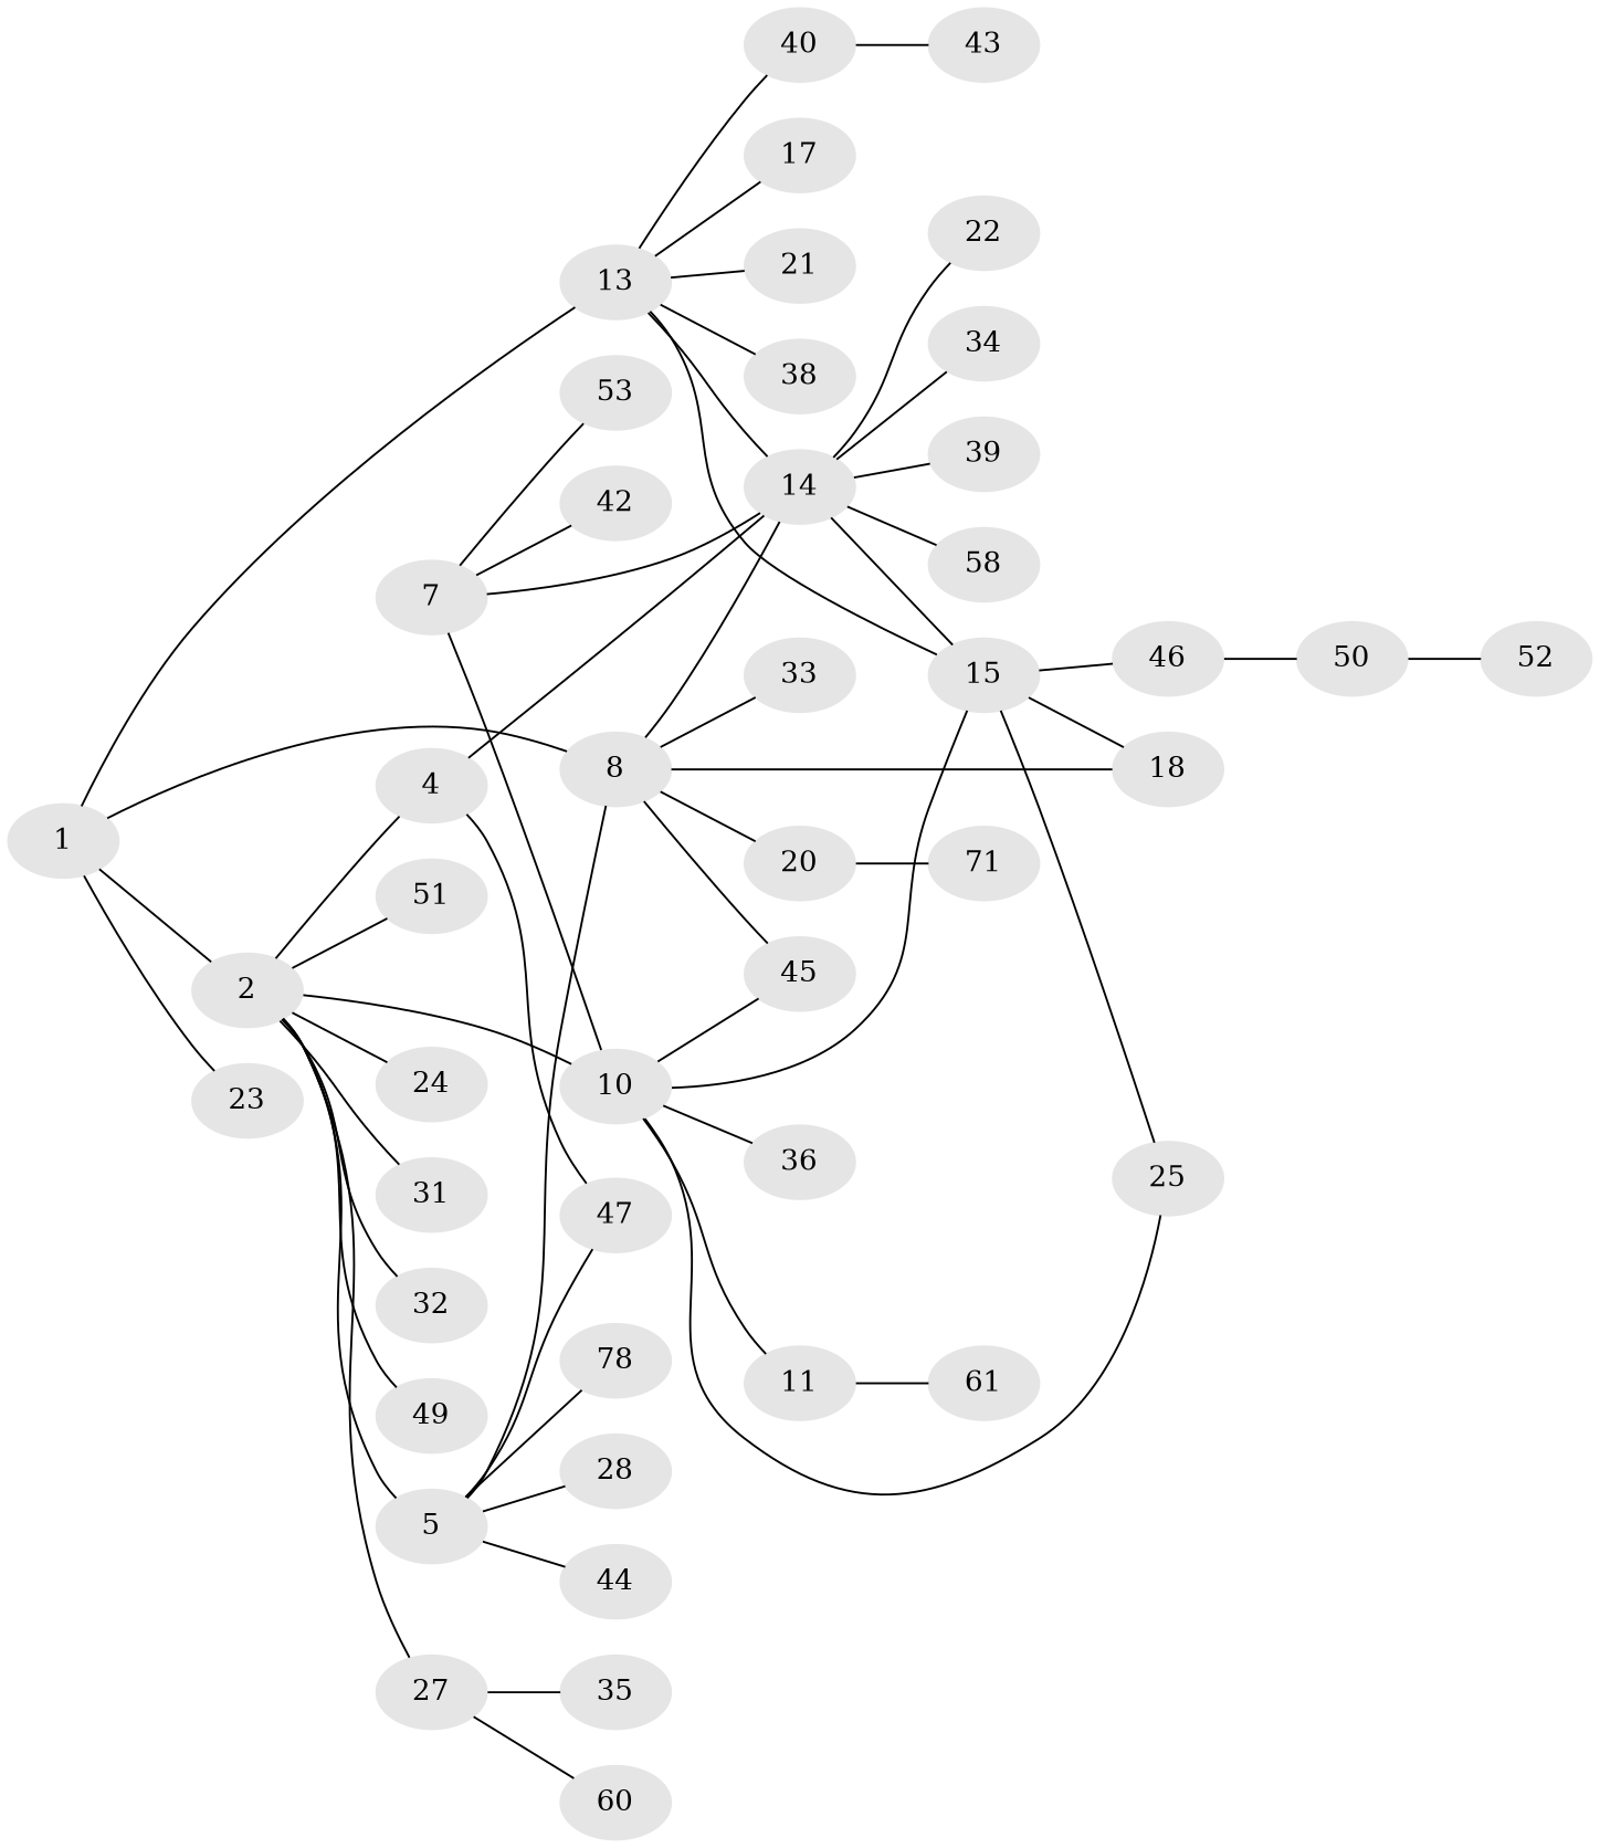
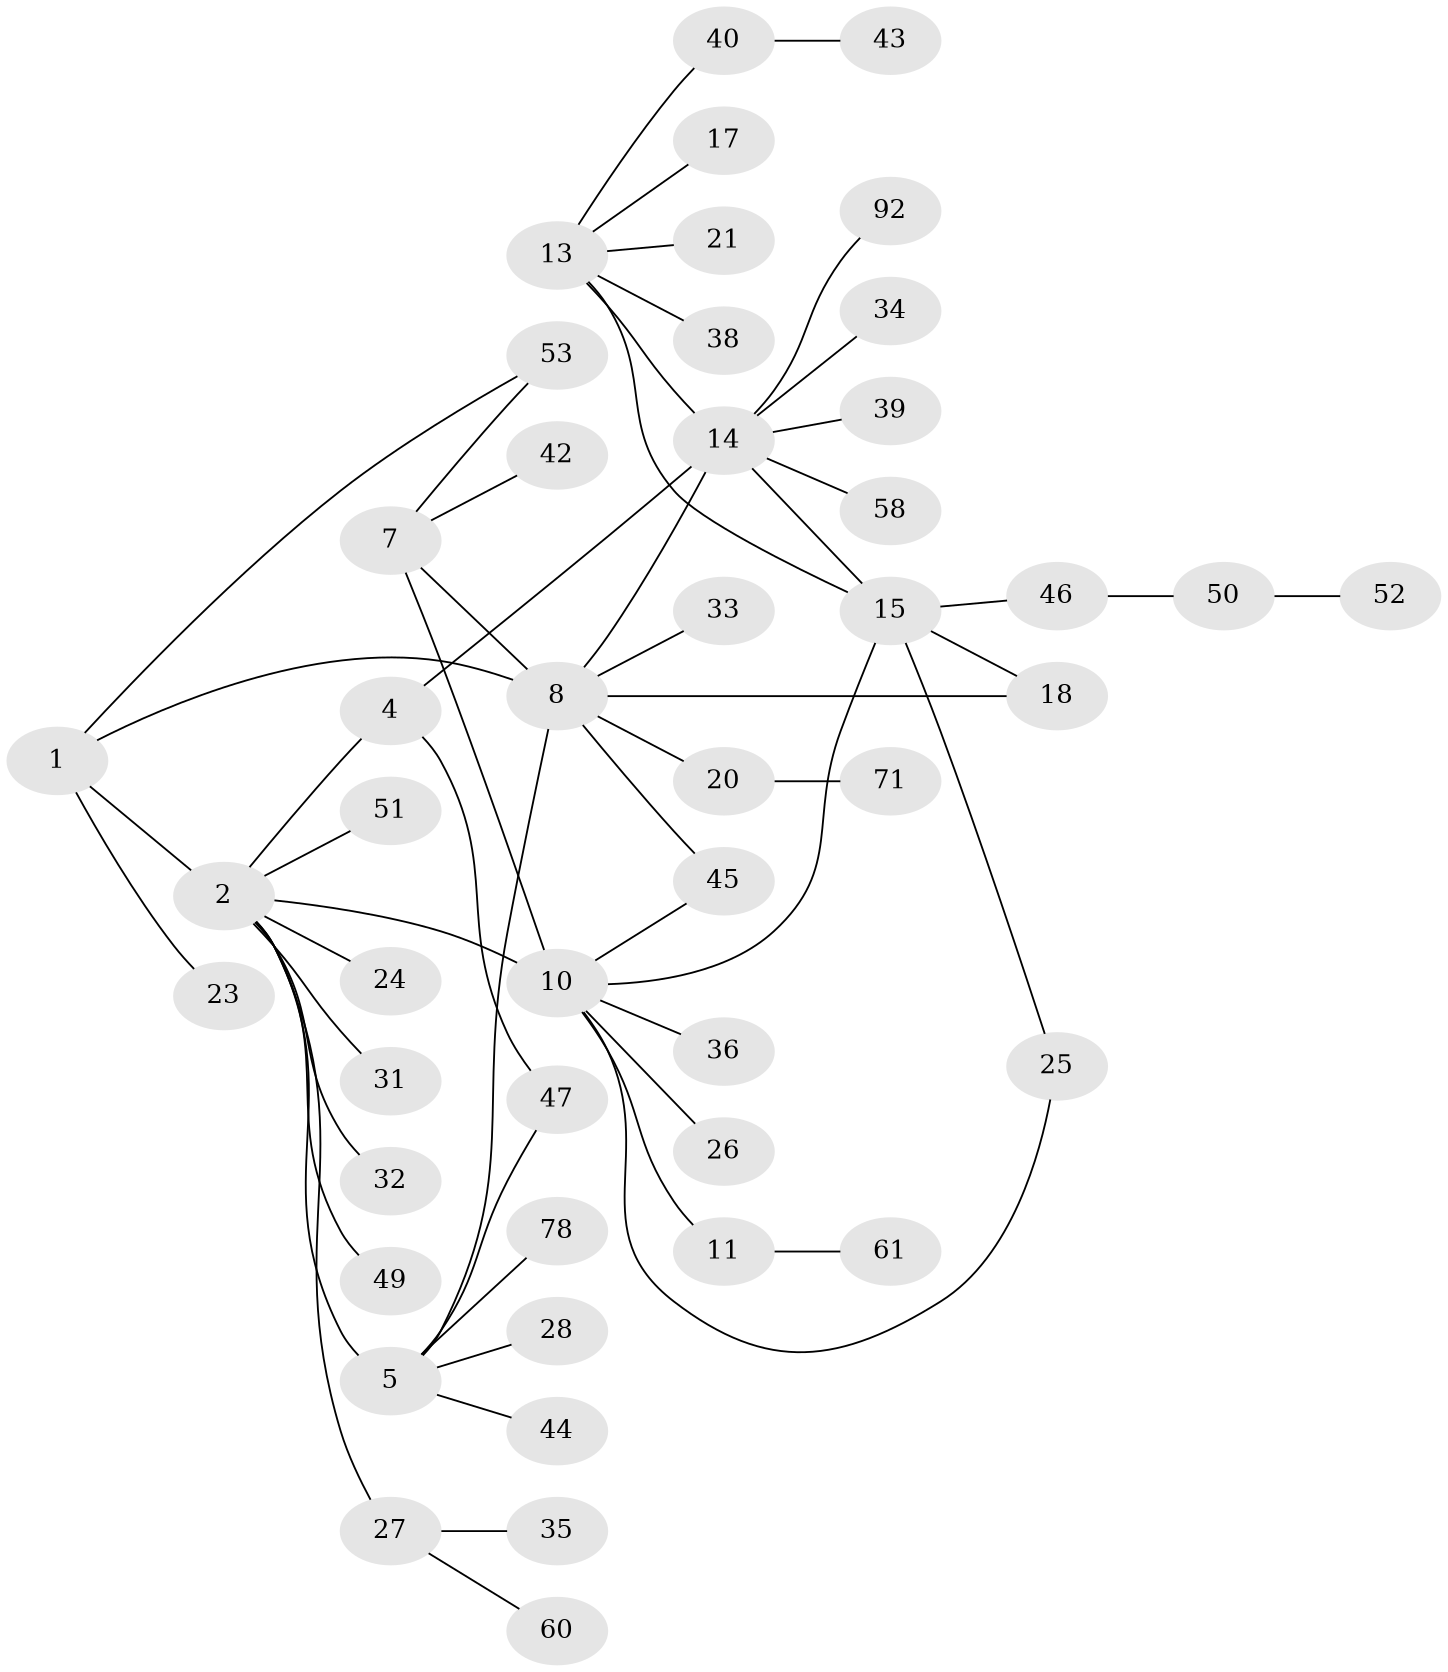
  graph {
    rankdir=LR
    node [color=gray90 style=filled]
    1 [super="+3"]
    2 [super="+6"]
    8 [super="+9"]
    13 [super="+29"]
    23 [super="+59"]
    4
    5 [super="+16"]
    10 [super="+12"]
    24
    27 [super="+54"]
    31
    32
    49
    51
    14 [super="+37"]
    18 [super="+19"]
    20
    33
    45
    15 [super="+30"]
    17
    21
    38 [super="+57"]
    40
    47
    28
    44
    n28 [label=78]
    11
    25
+   26
    36
    35
    60
-   22
+   22 [label=92]
    34
    39
    58
    7 [super="+56"]
    42
    53
    n42 [label=71]
    61
    46
    43
    50 [super="+55"]
    52
    1 -- 2 [weight=2]
    1 -- 8
-   1 -- 13
+   1 -- 53
    1 -- 23
    2 -- 4
    2 -- 5
    2 -- 10 [weight=2]
    2 -- 24
    2 -- 27
    2 -- 31
    2 -- 32
    2 -- 49
    2 -- 51
    8 -- 14
    8 -- 18
    8 -- 20
    8 -- 33
    8 -- 45
    13 -- 14
    13 -- 15
    13 -- 17
    13 -- 21
    13 -- 38
    13 -- 40
    4 -- 14
    4 -- 47
    5 -- 8
    5 -- 47
    5 -- 28
    5 -- 44
    5 -- n28
    10 -- 45
    10 -- 15
    10 -- 11 [weight=2]
    10 -- 25
+   10 -- 26
    10 -- 36
    27 -- 35
    27 -- 60
    14 -- 15
    14 -- 22
    14 -- 34
    14 -- 39
    14 -- 58
    20 -- n42
    15 -- 18
    15 -- 25
    15 -- 46
    40 -- 43
    11 -- 61
-   7 -- 14 [weight=2]
+   7 -- 8 [weight=2]
    7 -- 10
    7 -- 42
    7 -- 53
    46 -- 50
    50 -- 52
  }
